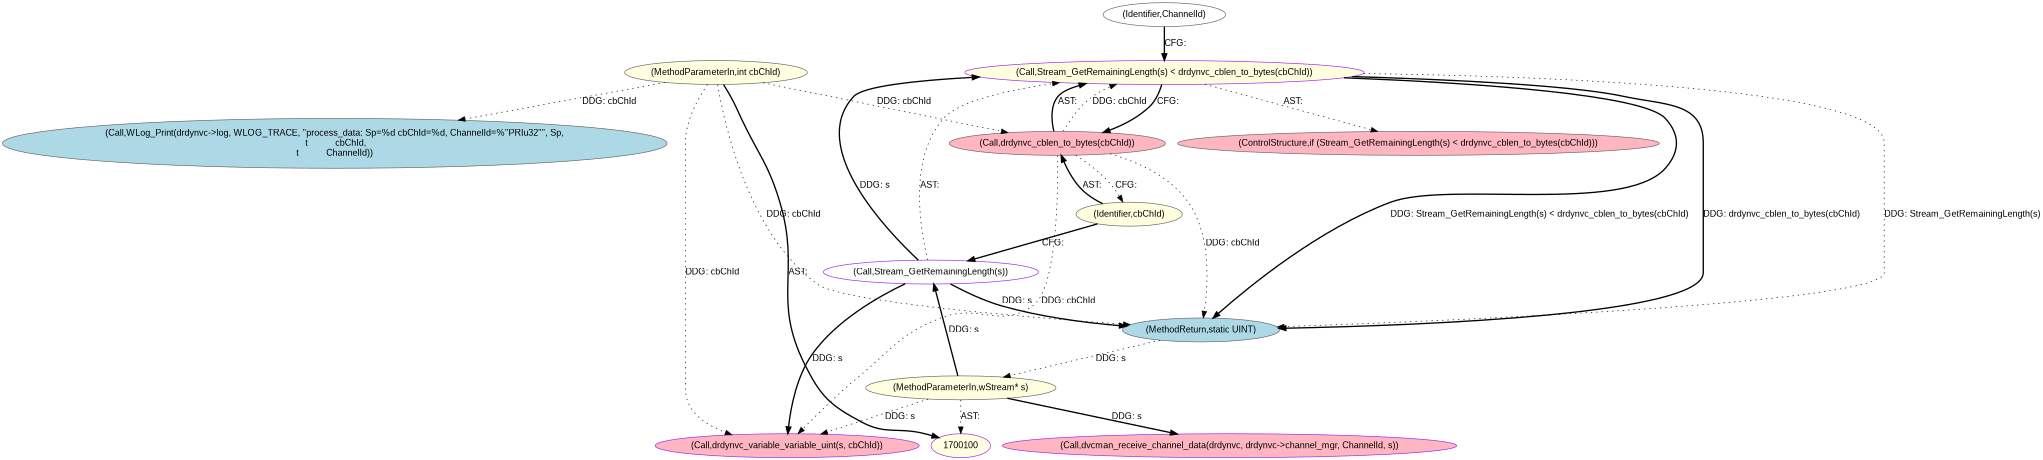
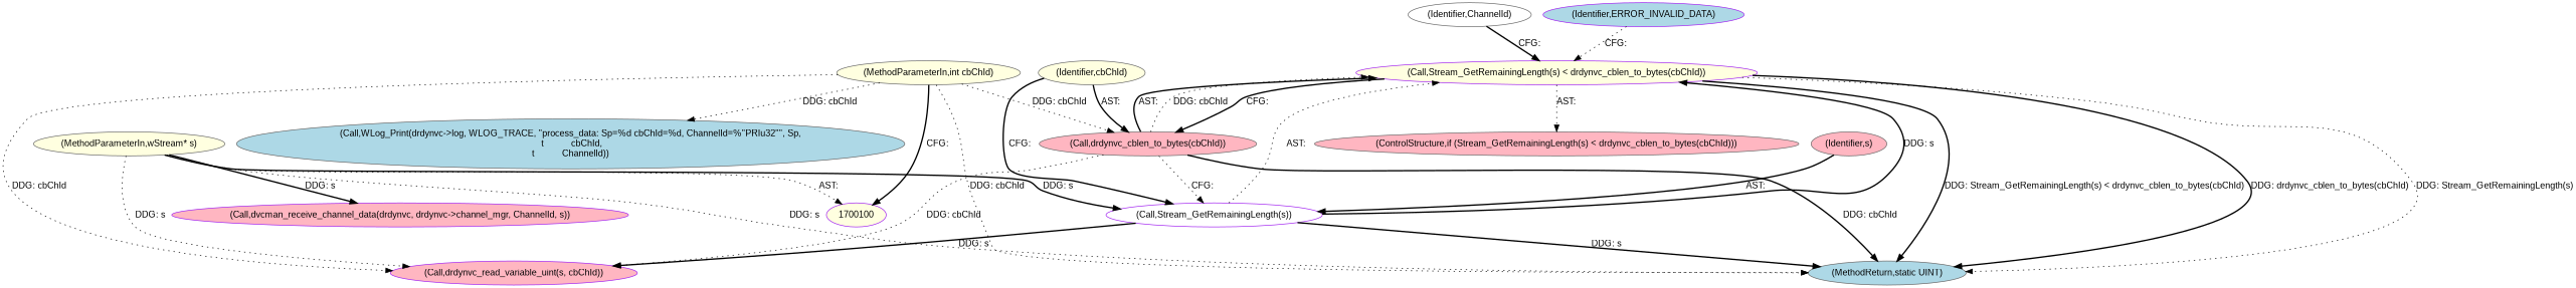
  digraph {
    fontname="Liberation Sans"
    node [color=gray40 fillcolor=lightyellow fontname="Liberation Sans" style=filled]
    edge [fontname="Liberation Sans" style=bold]
    n1 [color=purple label="(Call,Stream_GetRemainingLength(s) < drdynvc_cblen_to_bytes(cbChId))"]
    n2 [fillcolor=lightpink label="(Call,drdynvc_cblen_to_bytes(cbChId))"]
    n3 [fillcolor=lightpink label="(ControlStructure,if (Stream_GetRemainingLength(s) < drdynvc_cblen_to_bytes(cbChId)))"]
    n4 [fillcolor=lightblue label="(MethodReturn,static UINT)"]
-   n5 [color=purple fillcolor=lightpink label="(Call,drdynvc_variable_variable_uint(s, cbChId))"]
+   n5 [color=purple fillcolor=lightpink label="(Call,drdynvc_read_variable_uint(s, cbChId))"]
    n6 [label="(Identifier,cbChId)"]
    n7 [color=purple fillcolor=white label="(Call,Stream_GetRemainingLength(s))"]
+   n8 [fillcolor=lightpink label="(Identifier,s)"]
    n9 [label="(MethodParameterIn,wStream* s)"]
    n10 [color=purple fillcolor=lightpink label="(Call,dvcman_receive_channel_data(drdynvc, drdynvc->channel_mgr, ChannelId, s))"]
    n11 [color=purple label=1700100]
    n12 [label="(MethodParameterIn,int cbChId)"]
    n13 [fillcolor=lightblue label="(Call,WLog_Print(drdynvc->log, WLOG_TRACE, \"process_data: Sp=%d cbChId=%d, ChannelId=%\"PRIu32\"\", Sp,\n \t           cbChId,\n\t           ChannelId))"]
    n14 [fillcolor=white label="(Identifier,ChannelId)"]
+   n15 [color=purple fillcolor=lightblue label="(Identifier,ERROR_INVALID_DATA)"]
    n1 -> n2 [label="CFG: "]
    n1 -> n3 [label="AST: " style=dotted]
    n1 -> n4 [label="DDG: Stream_GetRemainingLength(s) < drdynvc_cblen_to_bytes(cbChId)"]
    n1 -> n4 [label="DDG: drdynvc_cblen_to_bytes(cbChId)"]
    n1 -> n4 [label="DDG: Stream_GetRemainingLength(s)" style=dotted]
    n2 -> n1 [label="AST: "]
    n2 -> n1 [label="DDG: cbChId" style=dotted]
-   n2 -> n4 [label="DDG: cbChId" style=dotted]
+   n2 -> n4 [label="DDG: cbChId"]
    n2 -> n5 [label="DDG: cbChId" style=dotted]
-   n2 -> n6 [label="CFG: " style=dotted]
+   n2 -> n7 [label="CFG: " style=dotted]
    n6 -> n2 [label="AST: "]
    n6 -> n7 [label="CFG: "]
    n7 -> n1 [label="AST: " style=dotted]
    n7 -> n1 [label="DDG: s"]
    n7 -> n4 [label="DDG: s"]
    n7 -> n5 [label="DDG: s"]
-   n4 -> n9 [label="DDG: s" style=dotted]
+   n8 -> n7 [label="AST: "]
+   n9 -> n4 [label="DDG: s" style=dotted]
    n9 -> n5 [label="DDG: s" style=dotted]
    n9 -> n7 [label="DDG: s"]
    n9 -> n10 [label="DDG: s"]
    n9 -> n11 [label="AST: " style=dotted]
    n12 -> n2 [label="DDG: cbChId" style=dotted]
    n12 -> n4 [label="DDG: cbChId" style=dotted]
    n12 -> n5 [label="DDG: cbChId" style=dotted]
-   n12 -> n11 [label="AST: "]
+   n12 -> n11 [label="CFG: "]
    n12 -> n13 [label="DDG: cbChId" style=dotted]
    n14 -> n1 [label="CFG: "]
+   n15 -> n1 [label="CFG: " style=dotted]
  }
